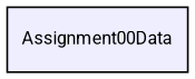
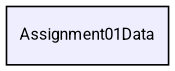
  digraph {
    compound=true
    fontname=Roboto
-   n1 [fillcolor="#eeeeff" fontname=Roboto fontsize=10 label=Assignment00Data pencolor=black shape=box style=filled]
+   n1 [fillcolor="#eeeeff" fontname=Roboto fontsize=10 label=Assignment01Data pencolor=black shape=box style=filled]
  }
